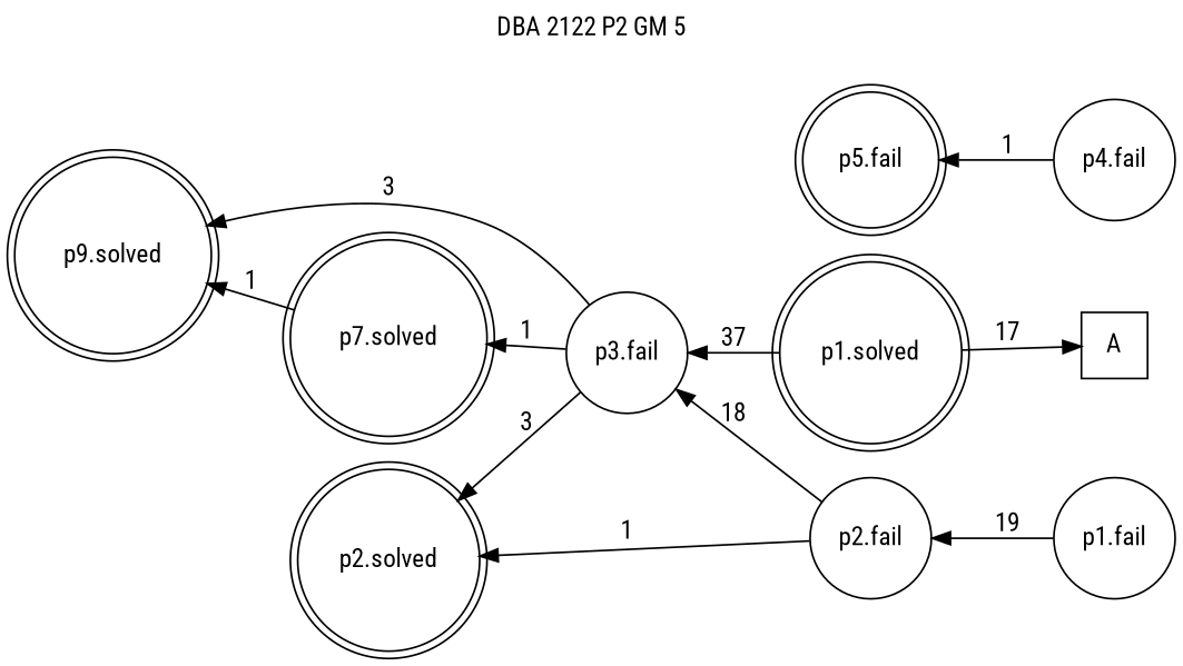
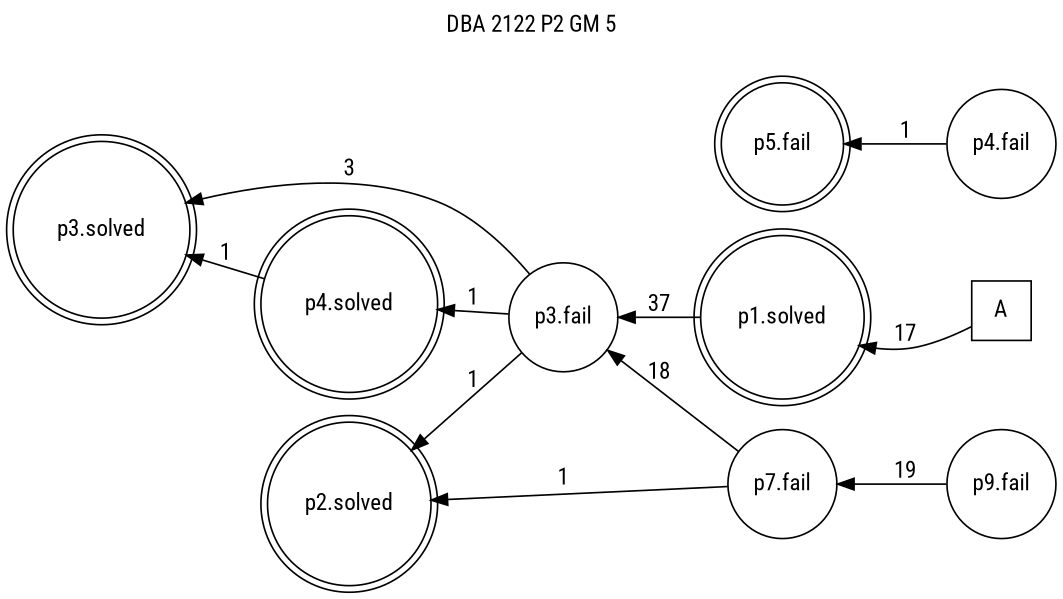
  digraph {
    fontname="Roboto Condensed"
    label=" DBA 2122 P2 GM 5 "
    labelloc=tl
    rankdir=RL
    node [fontname="Roboto Condensed" shape=doublecircle]
    edge [fontname="Roboto Condensed"]
    n1 [label=A shape=square]
    n2 [label="p1.solved"]
    n3 [label="p3.fail" shape=circle]
-   n4 [label="p1.fail" shape=circle]
-   n5 [label="p2.fail" shape=circle]
+   n4 [label="p9.fail" shape=circle]
+   n5 [label="p7.fail" shape=circle]
    n6 [label="p2.solved"]
-   n7 [label="p9.solved"]
-   n8 [label="p7.solved"]
+   n7 [label="p3.solved"]
+   n8 [label="p4.solved"]
    n9 [label="p4.fail" shape=circle]
    n10 [label="p5.fail"]
-   n2 -> n1 [label=17]
+   n1 -> n2 [label=17]
    n2 -> n3 [label=37]
-   n3 -> n6 [label=3]
+   n3 -> n6 [label=1]
    n3 -> n7 [label=3]
    n3 -> n8 [label=1]
    n4 -> n5 [label=19]
    n5 -> n3 [label=18]
    n5 -> n6 [label=1]
    n8 -> n7 [label=1]
    n9 -> n10 [label=1]
  }
